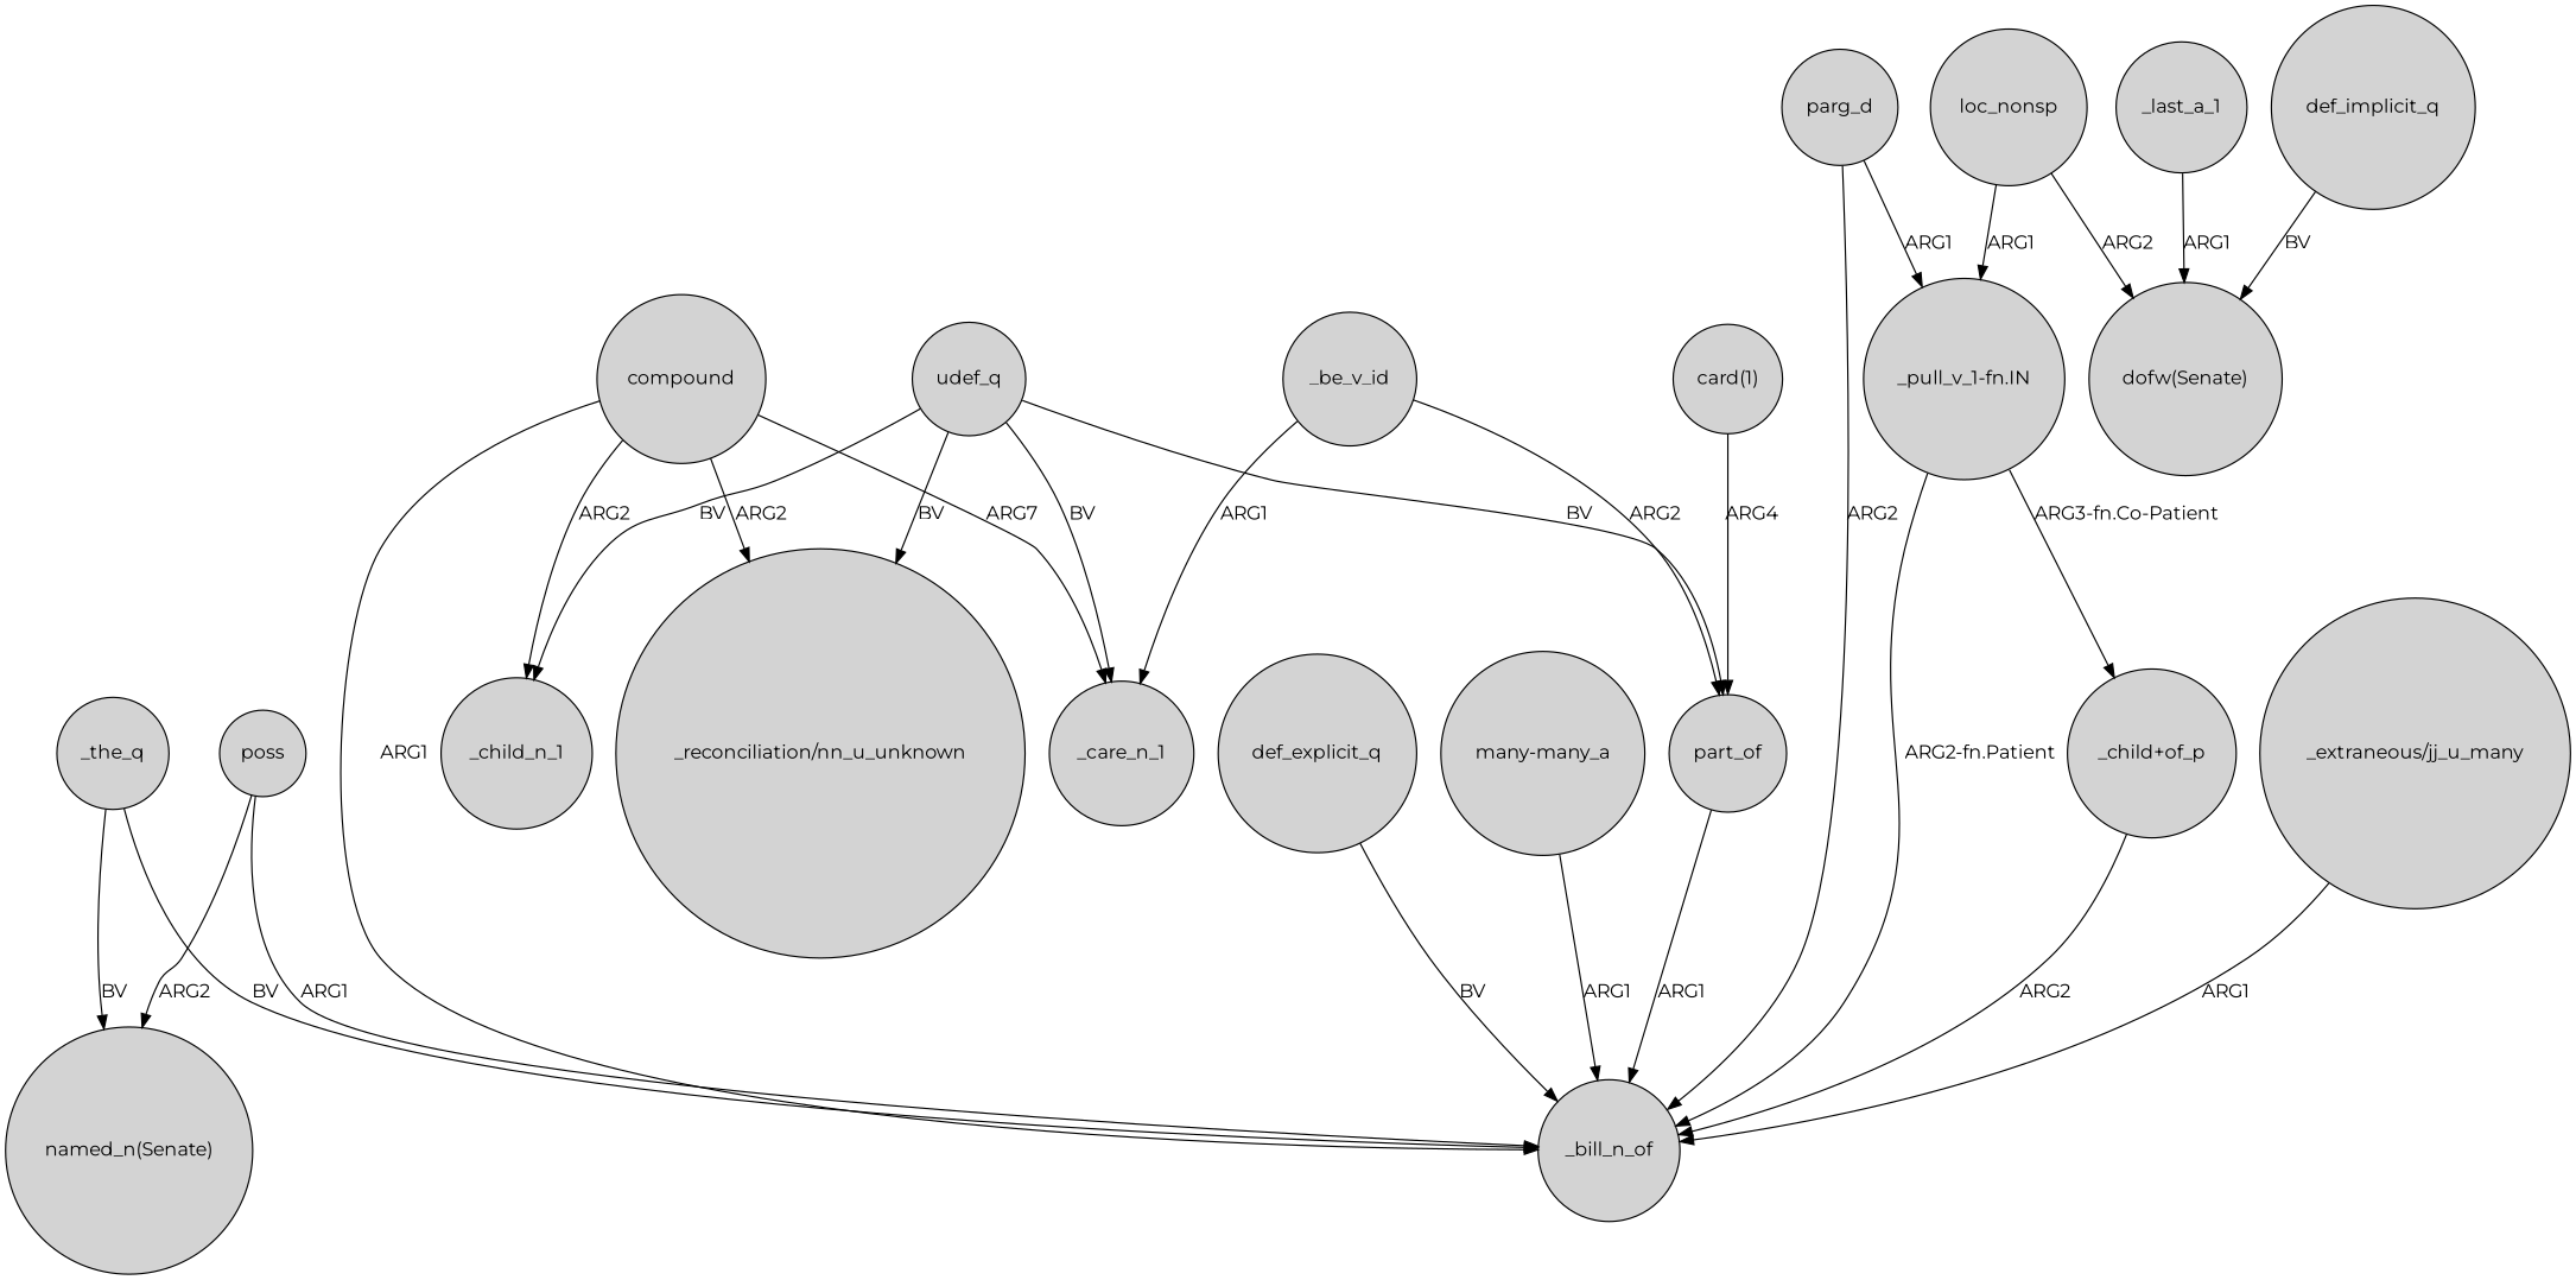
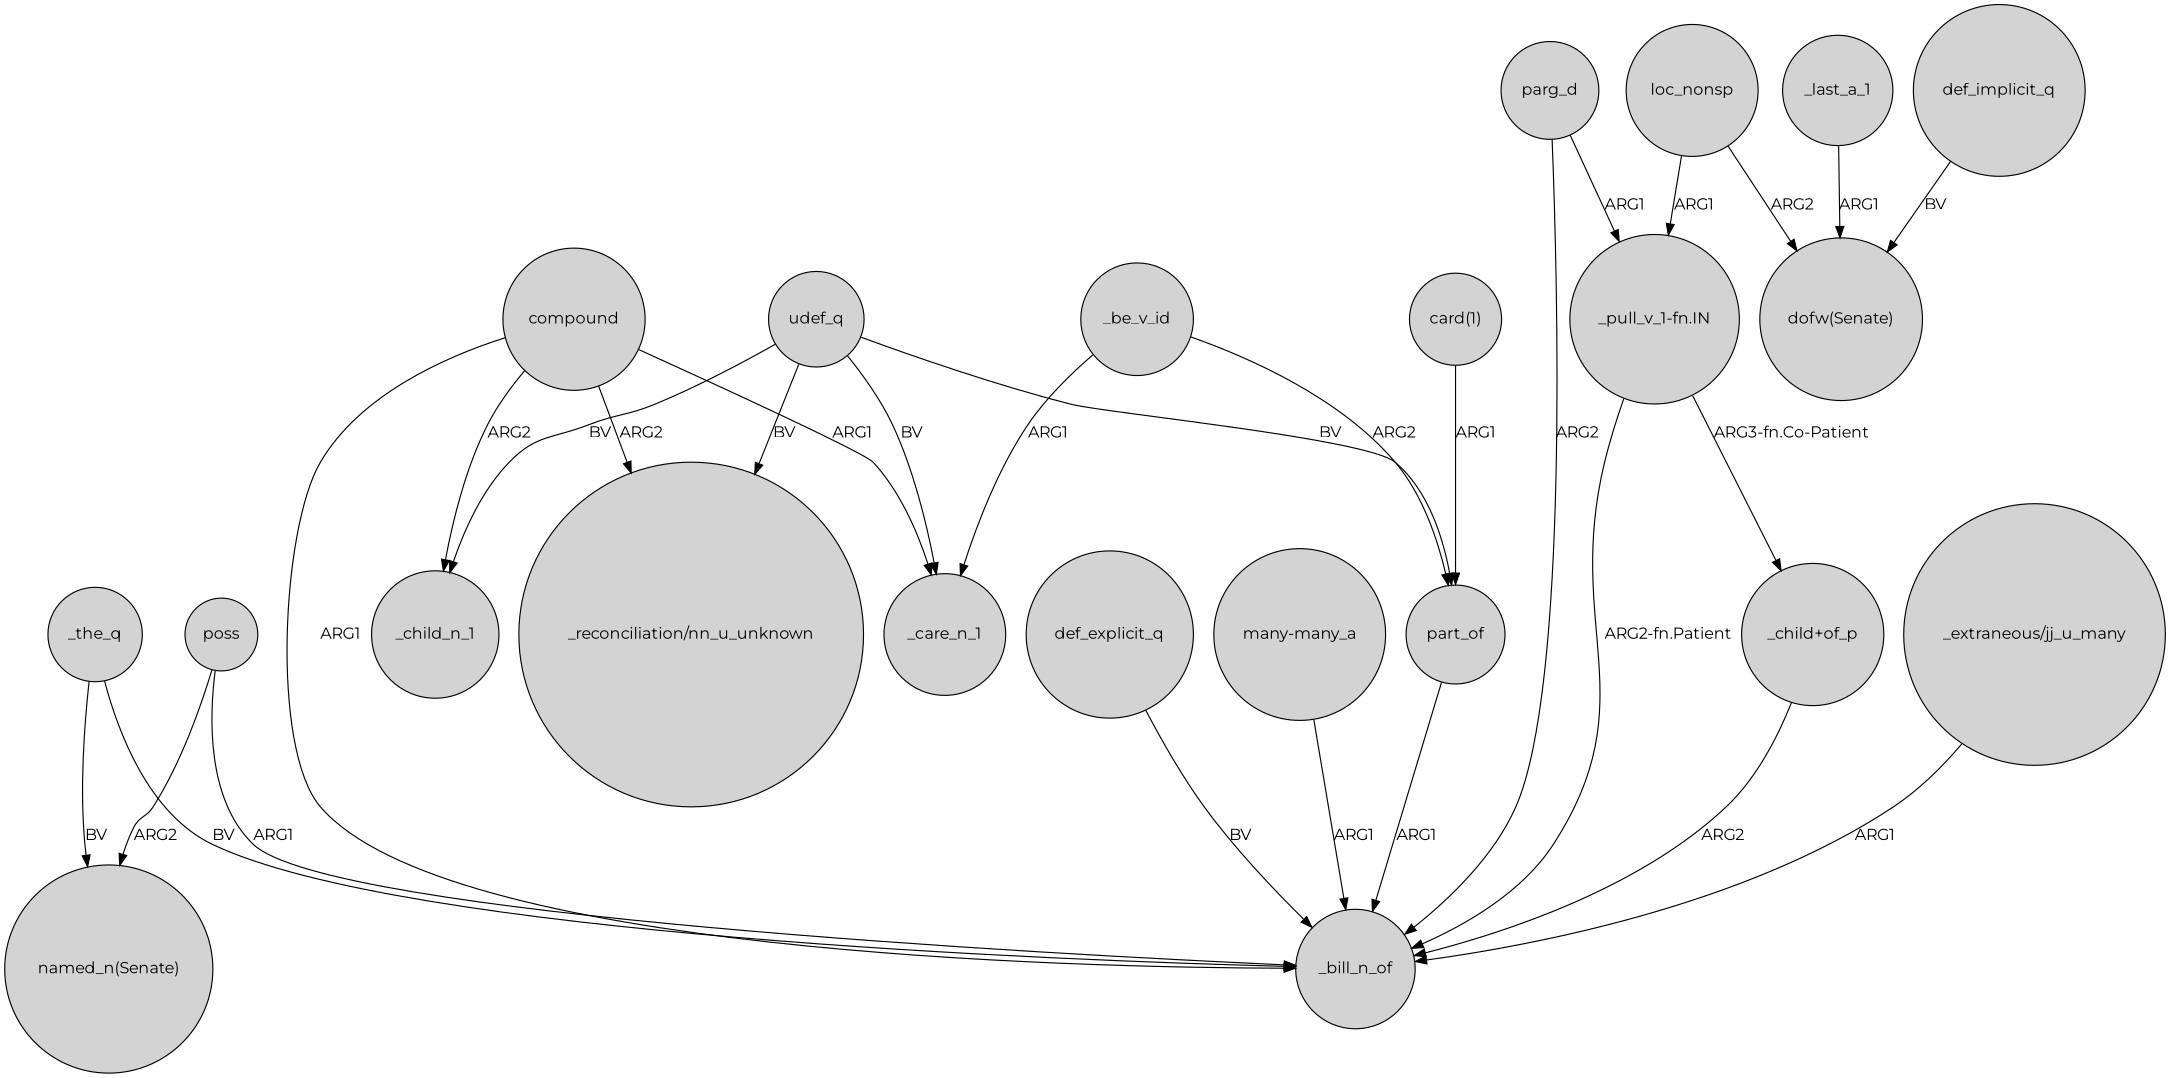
  digraph {
    fontname=Montserrat
    node [fontname=Montserrat shape=circle style=filled]
    edge [fontname=Montserrat]
    _the_q
    _bill_n_of
    "named_n(Senate)"
    udef_q
    part_of
    _child_n_1
    _care_n_1
    "_reconciliation/nn_u_unknown"
    "_pull_v_1-fn.IN"
    n10 [label="_child+of_p"]
    compound
    n12 [label="_extraneous/jj_u_many"]
    n13 [label="dofw(Senate)"]
    _last_a_1
    _be_v_id
    parg_d
    loc_nonsp
    poss
    def_explicit_q
    "card(1)"
    def_implicit_q
    n22 [label="many-many_a"]
    _the_q -> _bill_n_of [label=BV]
    _the_q -> "named_n(Senate)" [label=BV]
    udef_q -> part_of [label=BV]
    udef_q -> _child_n_1 [label=BV]
    udef_q -> _care_n_1 [label=BV]
    udef_q -> "_reconciliation/nn_u_unknown" [label=BV]
    part_of -> _bill_n_of [label=ARG1]
    "_pull_v_1-fn.IN" -> _bill_n_of [label="ARG2-fn.Patient"]
    "_pull_v_1-fn.IN" -> n10 [label="ARG3-fn.Co-Patient"]
    n10 -> _bill_n_of [label=ARG2]
    compound -> _bill_n_of [label=ARG1]
    compound -> _child_n_1 [label=ARG2]
-   compound -> _care_n_1 [label=ARG7]
+   compound -> _care_n_1 [label=ARG1]
    compound -> "_reconciliation/nn_u_unknown" [label=ARG2]
    n12 -> _bill_n_of [label=ARG1]
    _last_a_1 -> n13 [label=ARG1]
    _be_v_id -> part_of [label=ARG2]
    _be_v_id -> _care_n_1 [label=ARG1]
    parg_d -> _bill_n_of [label=ARG2]
    parg_d -> "_pull_v_1-fn.IN" [label=ARG1]
    loc_nonsp -> "_pull_v_1-fn.IN" [label=ARG1]
    loc_nonsp -> n13 [label=ARG2]
    poss -> _bill_n_of [label=ARG1]
    poss -> "named_n(Senate)" [label=ARG2]
    def_explicit_q -> _bill_n_of [label=BV]
-   "card(1)" -> part_of [label=ARG4]
+   "card(1)" -> part_of [label=ARG1]
    def_implicit_q -> n13 [label=BV]
    n22 -> _bill_n_of [label=ARG1]
  }
